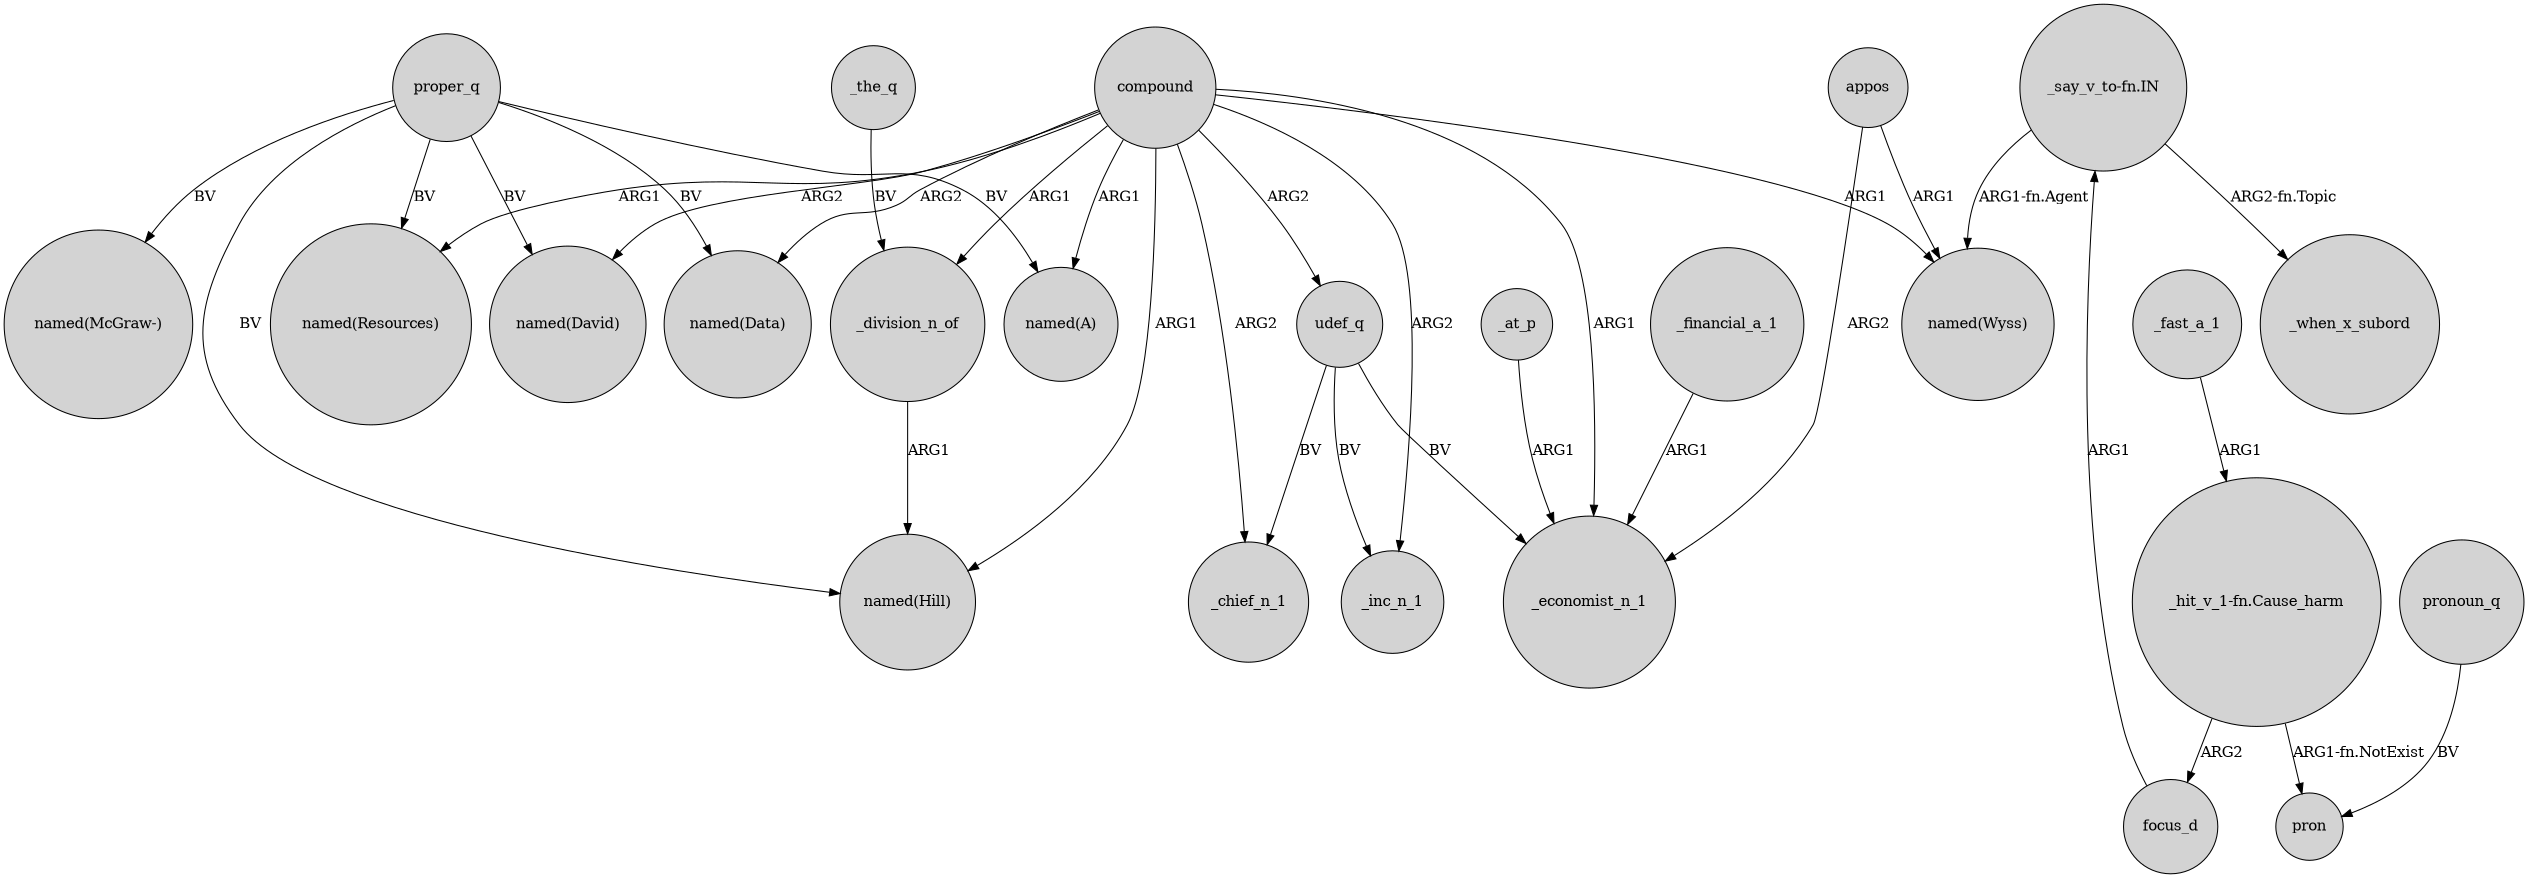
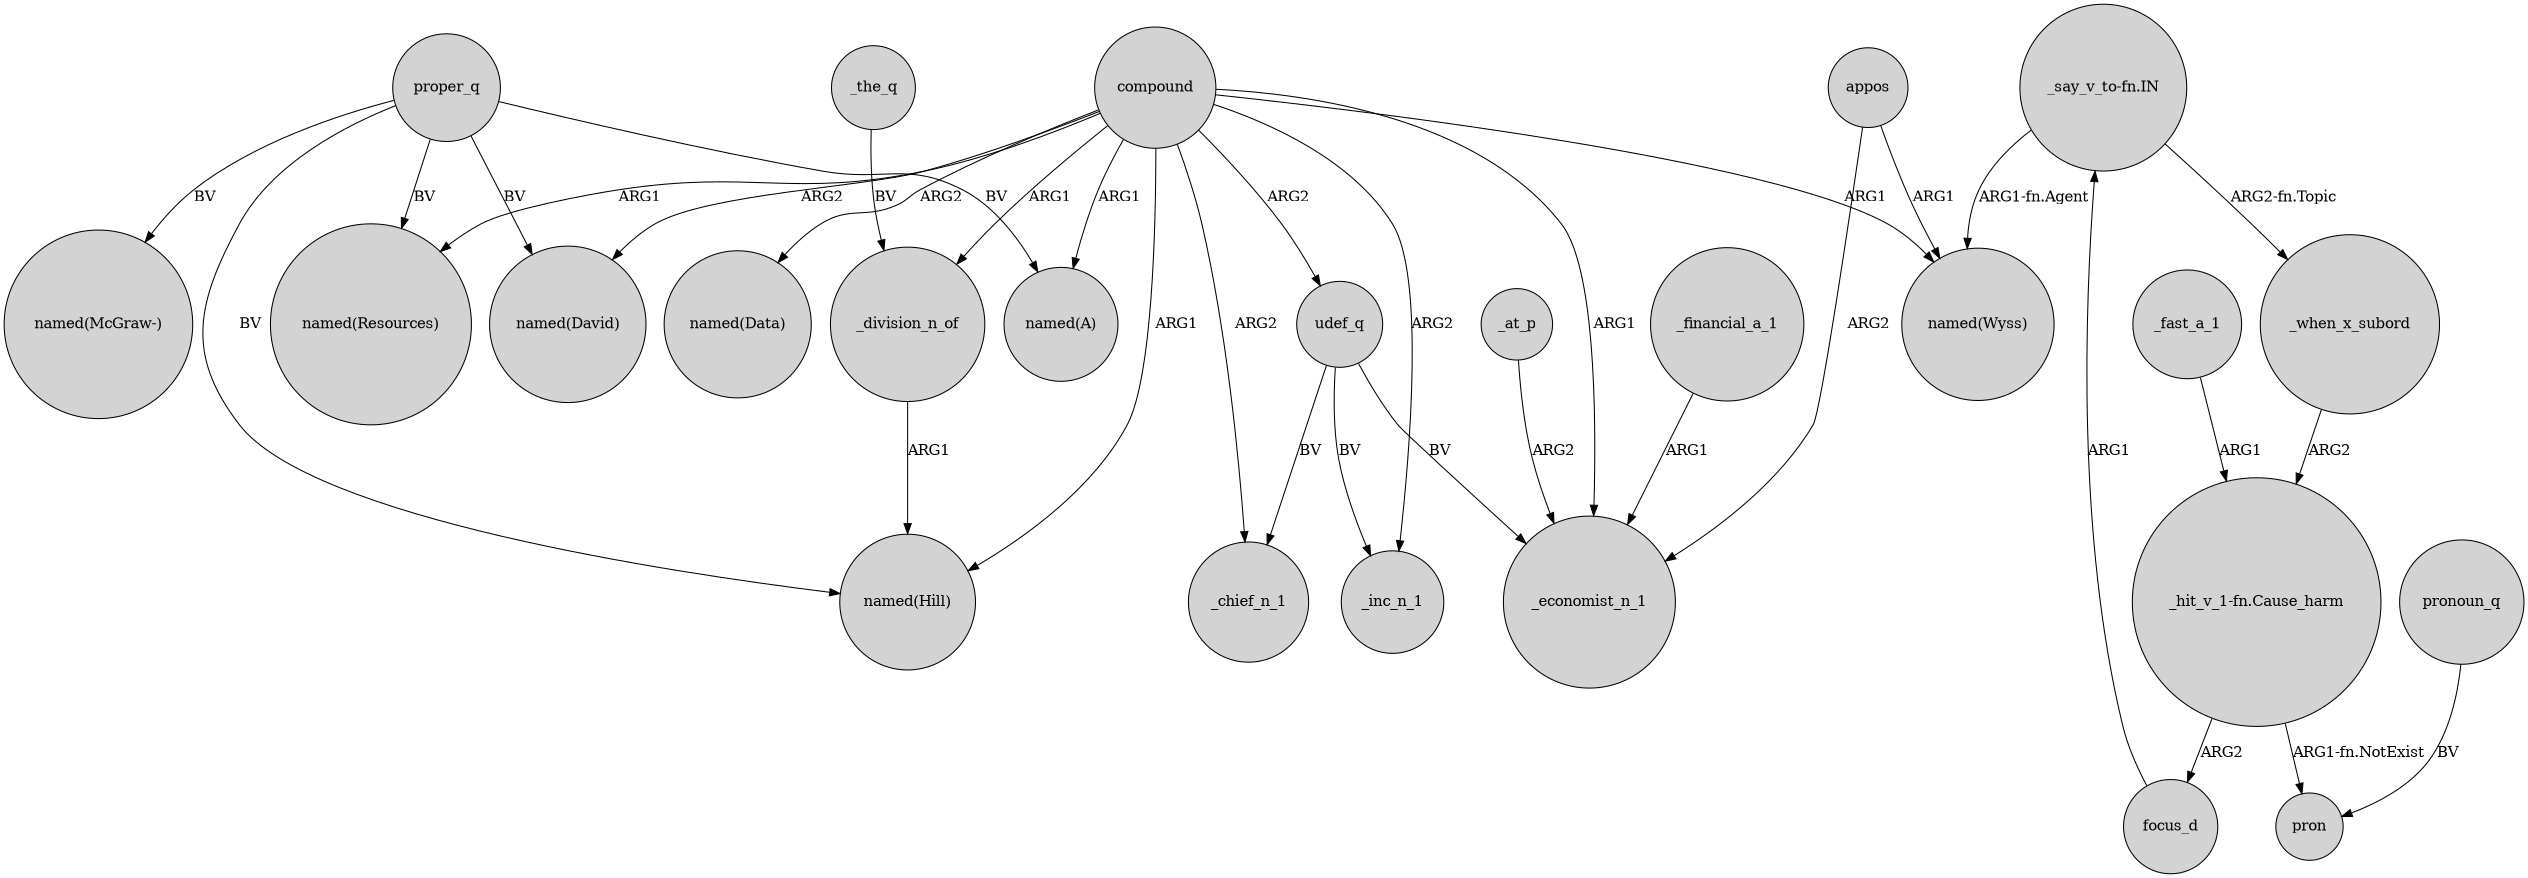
  digraph {
    node [shape=circle style=filled]
    compound
    "named(Resources)"
    _inc_n_1
    _division_n_of
    "named(Wyss)"
    _economist_n_1
    "named(A)"
    "named(Hill)"
    _chief_n_1
    "named(Data)"
    "named(David)"
    udef_q
    proper_q
    "named(McGraw-)"
    _when_x_subord
    "_hit_v_1-fn.Cause_harm"
    pron
    focus_d
    _at_p
    "_say_v_to-fn.IN"
    appos
    _financial_a_1
    _fast_a_1
    pronoun_q
    _the_q
    compound -> "named(Resources)" [label=ARG1]
    compound -> _inc_n_1 [label=ARG2]
    compound -> _division_n_of [label=ARG1]
    compound -> "named(Wyss)" [label=ARG1]
    compound -> _economist_n_1 [label=ARG1]
    compound -> "named(A)" [label=ARG1]
    compound -> "named(Hill)" [label=ARG1]
    compound -> _chief_n_1 [label=ARG2]
    compound -> "named(Data)" [label=ARG2]
    compound -> "named(David)" [label=ARG2]
    compound -> udef_q [label=ARG2]
    _division_n_of -> "named(Hill)" [label=ARG1]
    udef_q -> _inc_n_1 [label=BV]
    udef_q -> _economist_n_1 [label=BV]
    udef_q -> _chief_n_1 [label=BV]
    proper_q -> "named(Resources)" [label=BV]
    proper_q -> "named(A)" [label=BV]
    proper_q -> "named(Hill)" [label=BV]
-   proper_q -> "named(Data)" [label=BV]
    proper_q -> "named(David)" [label=BV]
    proper_q -> "named(McGraw-)" [label=BV]
+   _when_x_subord -> "_hit_v_1-fn.Cause_harm" [label=ARG2]
    "_hit_v_1-fn.Cause_harm" -> pron [label="ARG1-fn.NotExist"]
    "_hit_v_1-fn.Cause_harm" -> focus_d [label=ARG2]
    focus_d -> "_say_v_to-fn.IN" [label=ARG1]
-   _at_p -> _economist_n_1 [label=ARG1]
+   _at_p -> _economist_n_1 [label=ARG2]
    "_say_v_to-fn.IN" -> "named(Wyss)" [label="ARG1-fn.Agent"]
    "_say_v_to-fn.IN" -> _when_x_subord [label="ARG2-fn.Topic"]
    appos -> "named(Wyss)" [label=ARG1]
    appos -> _economist_n_1 [label=ARG2]
    _financial_a_1 -> _economist_n_1 [label=ARG1]
    _fast_a_1 -> "_hit_v_1-fn.Cause_harm" [label=ARG1]
    pronoun_q -> pron [label=BV]
    _the_q -> _division_n_of [label=BV]
  }
